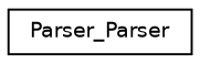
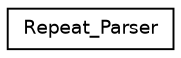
  digraph {
    rankdir=LR
-   n1 [color=black fillcolor=white fontname=Helvetica fontsize=10 height=0.2 label=Parser_Parser shape=record style=filled width=0.4]
+   n1 [color=black fillcolor=white fontname=Helvetica fontsize=10 height=0.2 label=Repeat_Parser shape=record style=filled width=0.4]
  }
